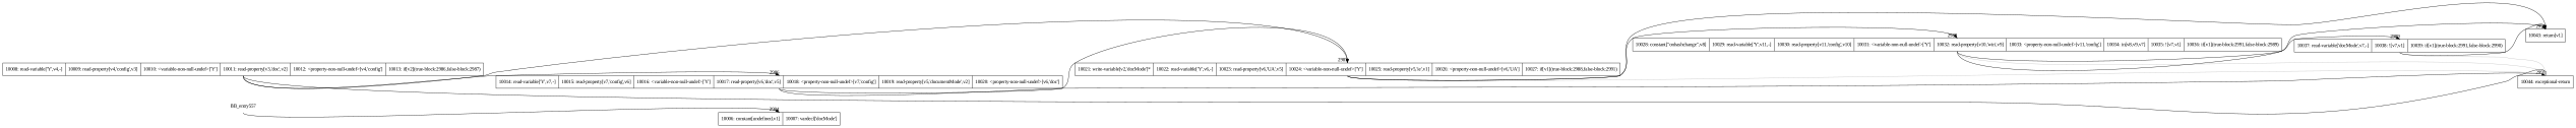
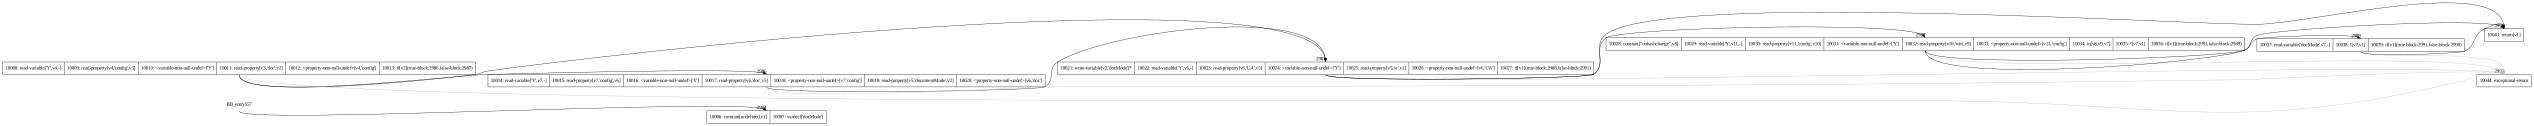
  digraph {
    fontname="Liberation Serif"
    rankdir=LR
    node [fontname="Liberation Serif" shape=record]
    edge [fontname="Liberation Serif" headport=n tailport=s]
    n1 [label=BB_entry557 shape=none]
    n2 [label="{10006: constant[undefined,v1]|10007: vardecl['docMode']}"]
    n3 [label="{10008: read-variable['Y',v4,-]|10009: read-property[v4,'config',v3]|10010: \<variable-non-null-undef\>['Y']|10011: read-property[v3,'doc',v2]|10012: \<property-non-null-undef\>[v4,'config']|10013: if[v2](true-block:2986,false-block:2987)}"]
    n4 [label="{10021: write-variable[v2,'docMode']*|10022: read-variable['Y',v6,-]|10023: read-property[v6,'UA',v5]|10024: \<variable-non-null-undef\>['Y']|10025: read-property[v5,'ie',v1]|10026: \<property-non-null-undef\>[v6,'UA']|10027: if[v1](true-block:2988,false-block:2991)}"]
    n5 [label="{10014: read-variable['Y',v7,-]|10015: read-property[v7,'config',v6]|10016: \<variable-non-null-undef\>['Y']|10017: read-property[v6,'doc',v5]|10018: \<property-non-null-undef\>[v7,'config']|10019: read-property[v5,'documentMode',v2]|10020: \<property-non-null-undef\>[v6,'doc']}"]
    n6 [label="{10044: exceptional-return}"]
    n7 [label="{10043: return[v1]}"]
    n8 [label="{10028: constant[\"onhashchange\",v8]|10029: read-variable['Y',v11,-]|10030: read-property[v11,'config',v10]|10031: \<variable-non-null-undef\>['Y']|10032: read-property[v10,'win',v9]|10033: \<property-non-null-undef\>[v11,'config']|10034: in[v8,v9,v7]|10035: ![v7,v1]|10036: if[v1](true-block:2991,false-block:2989)}"]
    n9 [label="{10037: read-variable['docMode',v7,-]|10038: ![v7,v1]|10039: if[v1](true-block:2991,false-block:2990)}"]
    n1 -> n2 [headlabel="    2984"]
    n3 -> n4 [headlabel="      2987"]
    n3 -> n5 [headlabel="      2986"]
-   n3 -> n6 [color=black headlabel="      2992"]
+   n3 -> n6 [color=gray headlabel="      2992"]
    n4 -> n6 [color=gray]
    n4 -> n7 [headlabel="      2991"]
    n4 -> n8 [headlabel="      2988"]
    n5 -> n4
-   n5 -> n6 [color=black]
+   n5 -> n6 [color=gray]
    n8 -> n6 [color=gray]
    n8 -> n7
    n8 -> n9 [headlabel="      2989"]
    n9 -> n6 [color=gray]
    n9 -> n7
  }
